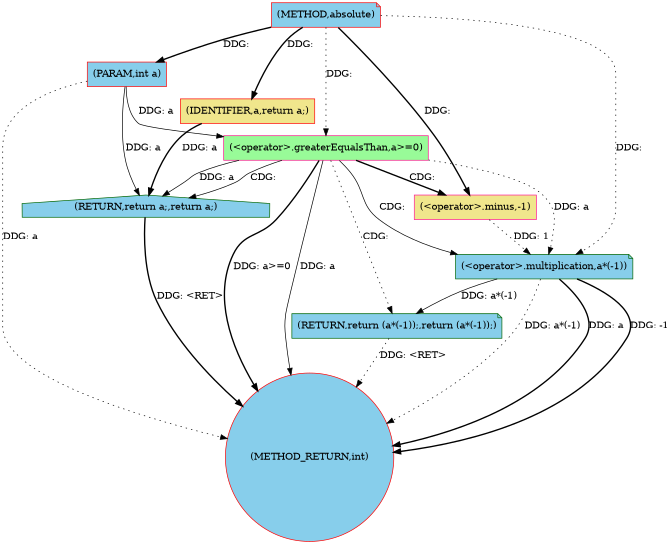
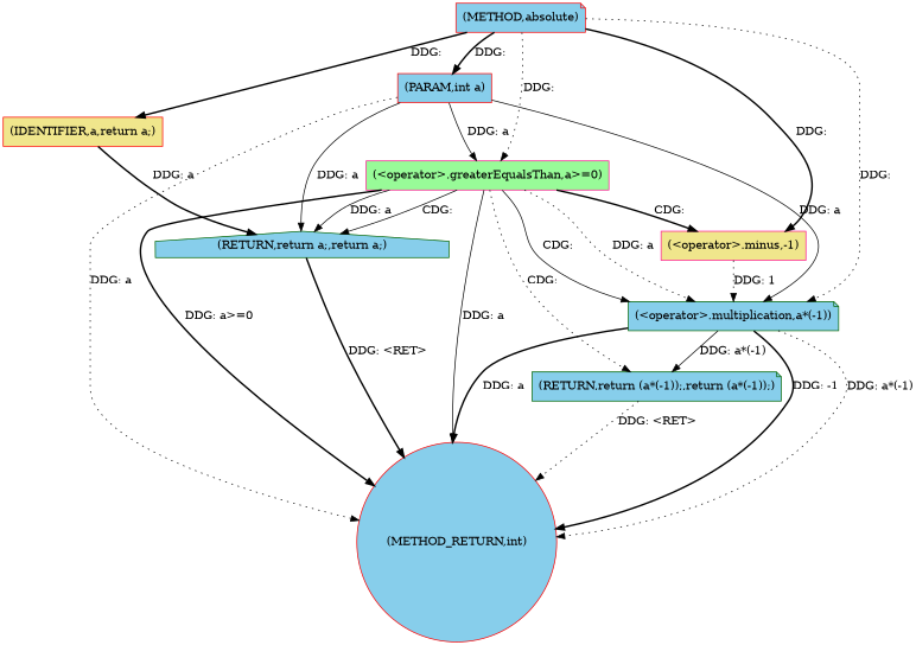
  digraph {
    node [color=red fillcolor=skyblue shape=box style=filled]
    edge [style=bold]
    n1 [label="(METHOD,absolute)" shape=note]
    n2 [label="(PARAM,int a)"]
    n3 [color=deeppink fillcolor=palegreen label="(<operator>.greaterEqualsThan,a>=0)"]
    n4 [fillcolor=khaki label="(IDENTIFIER,a,return a;)"]
    n5 [color=darkgreen label="(<operator>.multiplication,a*(-1))" shape=note]
    n6 [color=deeppink fillcolor=khaki label="(<operator>.minus,-1)"]
    n7 [label="(METHOD_RETURN,int)" shape=circle]
    n8 [color=darkgreen label="(RETURN,return a;,return a;)" shape=house]
    n9 [color=darkgreen label="(RETURN,return (a*(-1));,return (a*(-1));)" shape=note]
    n1 -> n2 [label="DDG: "]
    n1 -> n3 [label="DDG: " style=dotted]
    n1 -> n4 [label="DDG: "]
    n1 -> n5 [label="DDG: " style=dotted]
    n1 -> n6 [label="DDG: "]
    n2 -> n3 [label="DDG: a" style=solid]
+   n2 -> n5 [label="DDG: a" style=solid]
    n2 -> n7 [label="DDG: a" style=dotted]
    n2 -> n8 [label="DDG: a" style=solid]
    n3 -> n5 [label="DDG: a" style=dotted]
    n3 -> n5 [label="CDG: " style=solid]
    n3 -> n6 [label="CDG: "]
    n3 -> n7 [label="DDG: a" style=solid]
    n3 -> n7 [label="DDG: a>=0"]
    n3 -> n8 [label="DDG: a" style=solid]
    n3 -> n8 [label="CDG: " style=solid]
    n3 -> n9 [label="CDG: " style=dotted]
    n4 -> n8 [label="DDG: a"]
    n5 -> n7 [label="DDG: a"]
    n5 -> n7 [label="DDG: -1"]
    n5 -> n7 [label="DDG: a*(-1)" style=dotted]
    n5 -> n9 [label="DDG: a*(-1)" style=solid]
    n6 -> n5 [label="DDG: 1" style=dotted]
    n8 -> n7 [label="DDG: <RET>"]
    n9 -> n7 [label="DDG: <RET>" style=dotted]
  }
